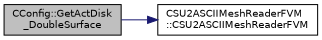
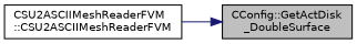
  digraph {
    rankdir=RL
    node [color=black fontname=Helvetica fontsize=10 shape=record style=filled]
    n1 [fillcolor=grey75 fontcolor=black height=0.2 label="CConfig::GetActDisk\l_DoubleSurface" width=0.4]
    n2 [fillcolor=white height=0.2 label="CSU2ASCIIMeshReaderFVM\l::CSU2ASCIIMeshReaderFVM" width=0.4]
-   n2 -> n1 [color=midnightblue dir=back fontname=Helvetica fontsize=10 labelfontname=Helvetica labelfontsize=10 style=solid]
+   n1 -> n2 [color=midnightblue dir=back fontname=Helvetica fontsize=10 labelfontname=Helvetica labelfontsize=10 style=solid]
  }
